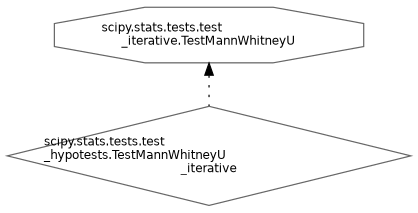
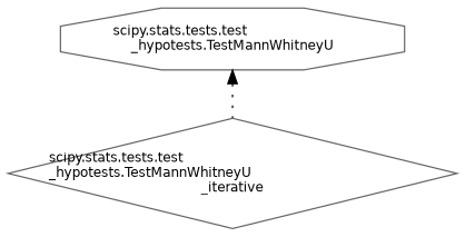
  digraph {
    rankdir=TB
    node [color=grey40 fillcolor=white fontname=Helvetica fontsize=10 style=filled]
-   n1 [height=0.2 label="scipy.stats.tests.test\l_iterative.TestMannWhitneyU" shape=octagon width=0.4]
+   n1 [height=0.2 label="scipy.stats.tests.test\l_hypotests.TestMannWhitneyU" shape=octagon width=0.4]
    n2 [height=0.2 label="scipy.stats.tests.test\l_hypotests.TestMannWhitneyU\l_iterative" shape=diamond width=0.4]
    n1 -> n2 [color=black dir=back fontname=Helvetica fontsize=10 labelfontname=Helvetica labelfontsize=10 style=dotted]
  }
